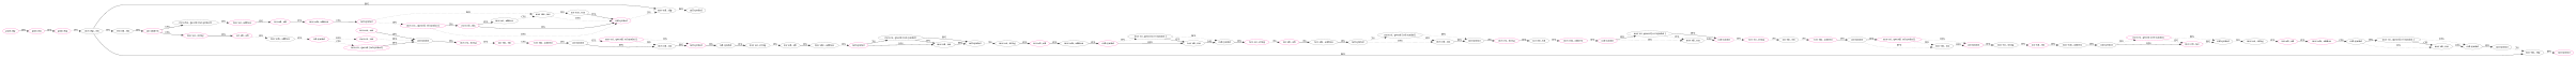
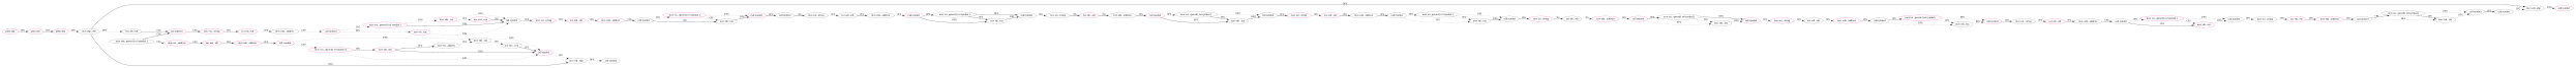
  digraph {
    fontname="Noto Serif"
    rankdir=LR
    node [color=gray40 fontname="Noto Serif"]
    edge [fontname="Noto Serif" style=dotted]
    n1 [color=deeppink label="push rbp"]
    n2 [color=deeppink label="push rbx"]
    n3 [color=deeppink label="push ebp"]
    n4 [label="mov ebp , edi"]
    n5 [label="test edi , edi"]
    n6 [label="mov edi , ebp"]
    n7 [label="mov edi , ebp"]
    n8 [color=deeppink label="jne address"]
    n9 [label="call symbol"]
    n10 [color=deeppink label="call symbol"]
    n11 [label="mov rbx , qword [ rel symbol ]"]
    n12 [color=deeppink label="mov esi , string"]
    n13 [color=deeppink label="mov esi , address"]
    n14 [color=deeppink label="xor edi , edi"]
    n15 [color=deeppink label="xor edi , edi"]
    n16 [label="mov edx , address"]
    n17 [color=deeppink label="mov edx , address"]
    n18 [color=deeppink label="call symbol"]
    n19 [color=deeppink label="mov rcx , qword [ rel symbol ]"]
    n20 [label="mov rdx , rax"]
    n21 [color=deeppink label="mov rdi , rbx"]
    n22 [color=deeppink label="call symbol"]
    n23 [label="xor eax , eax"]
    n24 [label="mov esi , address"]
    n25 [color=deeppink label="call symbol"]
    n26 [color=deeppink label="mov rcx , qword [ rel symbol ]"]
    n27 [color=deeppink label="mov rsi , rax"]
+   n28 [color=deeppink label="mov rdx , rcx"]
    n29 [label="call symbol"]
    n30 [color=deeppink label="xor eax , eax"]
    n31 [color=deeppink label="mov esi , string"]
    n32 [color=deeppink label="xor edi , edi"]
    n33 [color=deeppink label="mov edx , address"]
    n34 [label="call symbol"]
    n35 [color=deeppink label="mov rsi , qword [ rel symbol ]"]
    n36 [label="mov rdi , rax"]
    n37 [color=deeppink label="call symbol"]
    n38 [label="call symbol"]
    n39 [label="mov esi , string"]
    n40 [label="xor edi , edi"]
    n41 [label="mov edx , address"]
    n42 [color=deeppink label="call symbol"]
    n43 [label="mov rsi , qword [ rel symbol ]"]
    n44 [label="mov rdi , rax"]
    n45 [label="call symbol"]
    n46 [label="mov esi , string"]
    n47 [color=deeppink label="xor edi , edi"]
    n48 [label="mov edx , address"]
    n49 [color=deeppink label="call symbol"]
    n50 [label="mov rsi , qword [ rel symbol ]"]
    n51 [label="mov rdi , rax"]
    n52 [label="call symbol"]
    n53 [color=deeppink label="mov esi , string"]
    n54 [color=deeppink label="xor edi , edi"]
    n55 [label="mov edx , address"]
    n56 [label="call symbol"]
    n57 [label="mov rsi , qword [ rel symbol ]"]
    n58 [label="mov rdi , rax"]
    n59 [label="call symbol"]
    n60 [color=deeppink label="mov esi , string"]
    n61 [label="xor edi , edi"]
    n62 [color=deeppink label="mov edx , address"]
    n63 [color=deeppink label="call symbol"]
    n64 [label="mov rsi , qword [ rel symbol ]"]
    n65 [label="mov rdi , rax"]
    n66 [color=deeppink label="call symbol"]
    n67 [color=deeppink label="mov esi , string"]
    n68 [label="xor edi , edi"]
    n69 [color=deeppink label="mov edx , address"]
    n70 [label="call symbol"]
    n71 [color=deeppink label="mov rsi , qword [ rel symbol ]"]
    n72 [label="mov rdi , rax"]
    n73 [color=deeppink label="call symbol"]
    n74 [label="mov esi , string"]
    n75 [color=deeppink label="xor edi , edi"]
    n76 [label="mov edx , address"]
    n77 [label="call symbol"]
    n78 [color=deeppink label="mov rsi , qword [ rel symbol ]"]
    n79 [color=deeppink label="mov rdi , rax"]
    n80 [label="call symbol"]
    n81 [label="mov esi , string"]
    n82 [color=deeppink label="xor edi , edi"]
    n83 [color=deeppink label="mov edx , address"]
    n84 [label="call symbol"]
    n85 [label="mov rsi , qword [ rel symbol ]"]
    n86 [label="mov rdi , rax"]
    n87 [label="call symbol"]
    n88 [label="call symbol"]
    n1 -> n2 [label=CFG style=solid]
    n2 -> n3 [label=CFG style=solid]
    n3 -> n4 [label=CFG]
    n4 -> n5 [label=CFG]
    n4 -> n6 [label=DFG style=solid]
    n4 -> n7 [label=DFG style=solid]
    n5 -> n8 [label=CFG style=solid]
    n6 -> n9 [label=DFG]
    n7 -> n10 [label=DFG]
-   n8 -> n11 [label=CFG style=solid]
+   n11 -> n8 [label=CFG style=solid]
    n8 -> n12 [label=CFG style=solid]
    n11 -> n13 [label=CFG]
    n12 -> n14 [label=CFG style=solid]
    n13 -> n15 [label=CFG style=solid]
    n14 -> n16 [label=CFG]
    n15 -> n17 [label=CFG style=solid]
    n16 -> n25 [label=CFG]
    n17 -> n18 [label=CFG style=solid]
    n18 -> n19 [label=CFG]
    n18 -> n20 [label=DFG]
    n19 -> n21 [label=CFG style=solid]
    n19 -> n22 [label=DFG]
    n20 -> n22 [label=DFG]
    n20 -> n23 [label=CFG]
    n21 -> n22 [label=DFG style=solid]
    n21 -> n24 [label=CFG style=solid]
    n22 -> n6 [label=CFG]
    n23 -> n22 [label=CFG style=solid]
    n24 -> n20 [label=CFG]
    n25 -> n26 [label=CFG]
    n25 -> n27 [label=DFG]
+   n26 -> n28 [label=DFG]
    n26 -> n29 [label=DFG style=solid]
    n27 -> n29 [label=DFG]
+   n28 -> n29 [label=DFG]
+   n28 -> n30 [label=CFG]
    n29 -> n31 [label=CFG style=solid]
    n30 -> n29 [label=CFG style=solid]
    n31 -> n32 [label=CFG]
    n32 -> n33 [label=CFG]
    n33 -> n34 [label=CFG style=solid]
    n34 -> n35 [label=CFG]
    n34 -> n36 [label=DFG style=solid]
    n35 -> n36 [label=CFG]
    n35 -> n37 [label=DFG]
    n36 -> n37 [label=DFG style=solid]
    n37 -> n38 [label=CFG style=solid]
    n38 -> n39 [label=CFG style=solid]
    n39 -> n40 [label=CFG]
    n40 -> n41 [label=CFG style=solid]
    n41 -> n42 [label=CFG]
    n42 -> n43 [label=CFG style=solid]
    n42 -> n44 [label=DFG style=solid]
    n43 -> n44 [label=CFG style=solid]
    n43 -> n45 [label=DFG style=solid]
    n44 -> n45 [label=DFG style=solid]
    n45 -> n46 [label=CFG]
    n46 -> n47 [label=CFG style=solid]
    n47 -> n48 [label=CFG style=solid]
    n48 -> n49 [label=CFG style=solid]
    n49 -> n50 [label=CFG]
    n49 -> n51 [label=DFG style=solid]
    n50 -> n51 [label=CFG style=solid]
    n50 -> n52 [label=DFG]
    n51 -> n52 [label=DFG style=solid]
    n52 -> n53 [label=CFG style=solid]
    n53 -> n54 [label=CFG]
    n54 -> n55 [label=CFG style=solid]
    n55 -> n56 [label=CFG style=solid]
    n56 -> n57 [label=CFG]
    n56 -> n58 [label=DFG]
    n57 -> n58 [label=CFG]
    n57 -> n59 [label=DFG]
    n58 -> n59 [label=DFG style=solid]
    n59 -> n60 [label=CFG style=solid]
    n60 -> n61 [label=CFG style=solid]
    n61 -> n62 [label=CFG]
    n62 -> n63 [label=CFG]
    n63 -> n64 [label=CFG style=solid]
    n63 -> n65 [label=DFG]
    n64 -> n65 [label=CFG]
    n64 -> n66 [label=DFG style=solid]
    n65 -> n66 [label=DFG]
    n66 -> n67 [label=CFG]
    n67 -> n68 [label=CFG]
    n68 -> n69 [label=CFG]
    n69 -> n70 [label=CFG style=solid]
    n70 -> n71 [label=CFG style=solid]
    n70 -> n72 [label=DFG]
    n71 -> n72 [label=CFG]
    n71 -> n73 [label=DFG]
    n72 -> n73 [label=DFG]
    n73 -> n74 [label=CFG style=solid]
    n74 -> n75 [label=CFG]
    n75 -> n76 [label=CFG style=solid]
    n76 -> n77 [label=CFG style=solid]
    n77 -> n78 [label=CFG]
    n77 -> n79 [label=DFG style=solid]
    n78 -> n79 [label=CFG]
    n78 -> n80 [label=DFG]
    n79 -> n80 [label=DFG]
    n80 -> n81 [label=CFG]
    n81 -> n82 [label=CFG]
    n82 -> n83 [label=CFG style=solid]
    n83 -> n84 [label=CFG style=solid]
    n84 -> n85 [label=CFG style=solid]
    n84 -> n86 [label=DFG]
    n85 -> n86 [label=CFG style=solid]
    n85 -> n87 [label=DFG]
    n86 -> n87 [label=DFG]
    n87 -> n88 [label=CFG style=solid]
    n88 -> n7 [label=CFG]
  }
